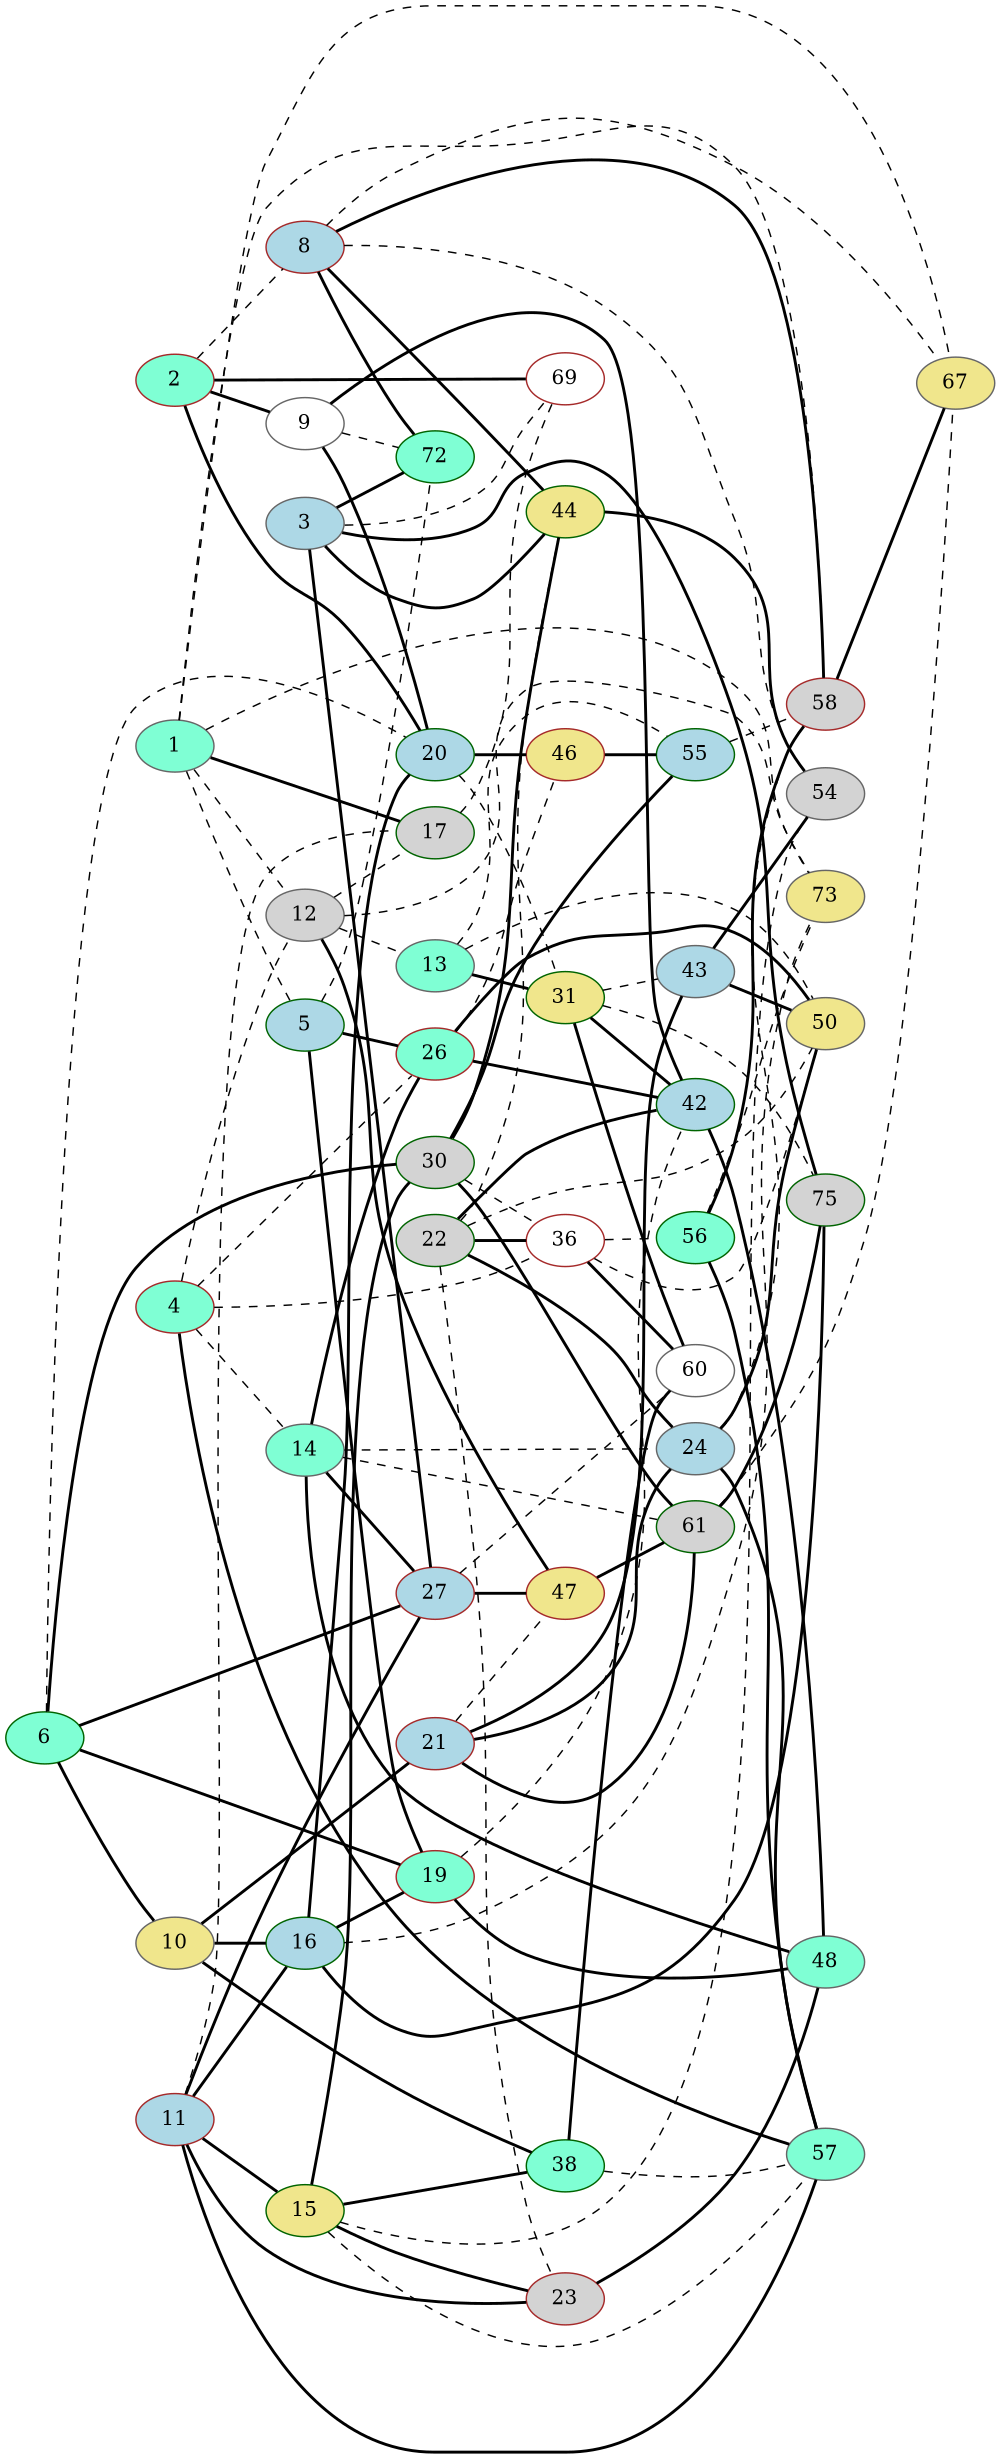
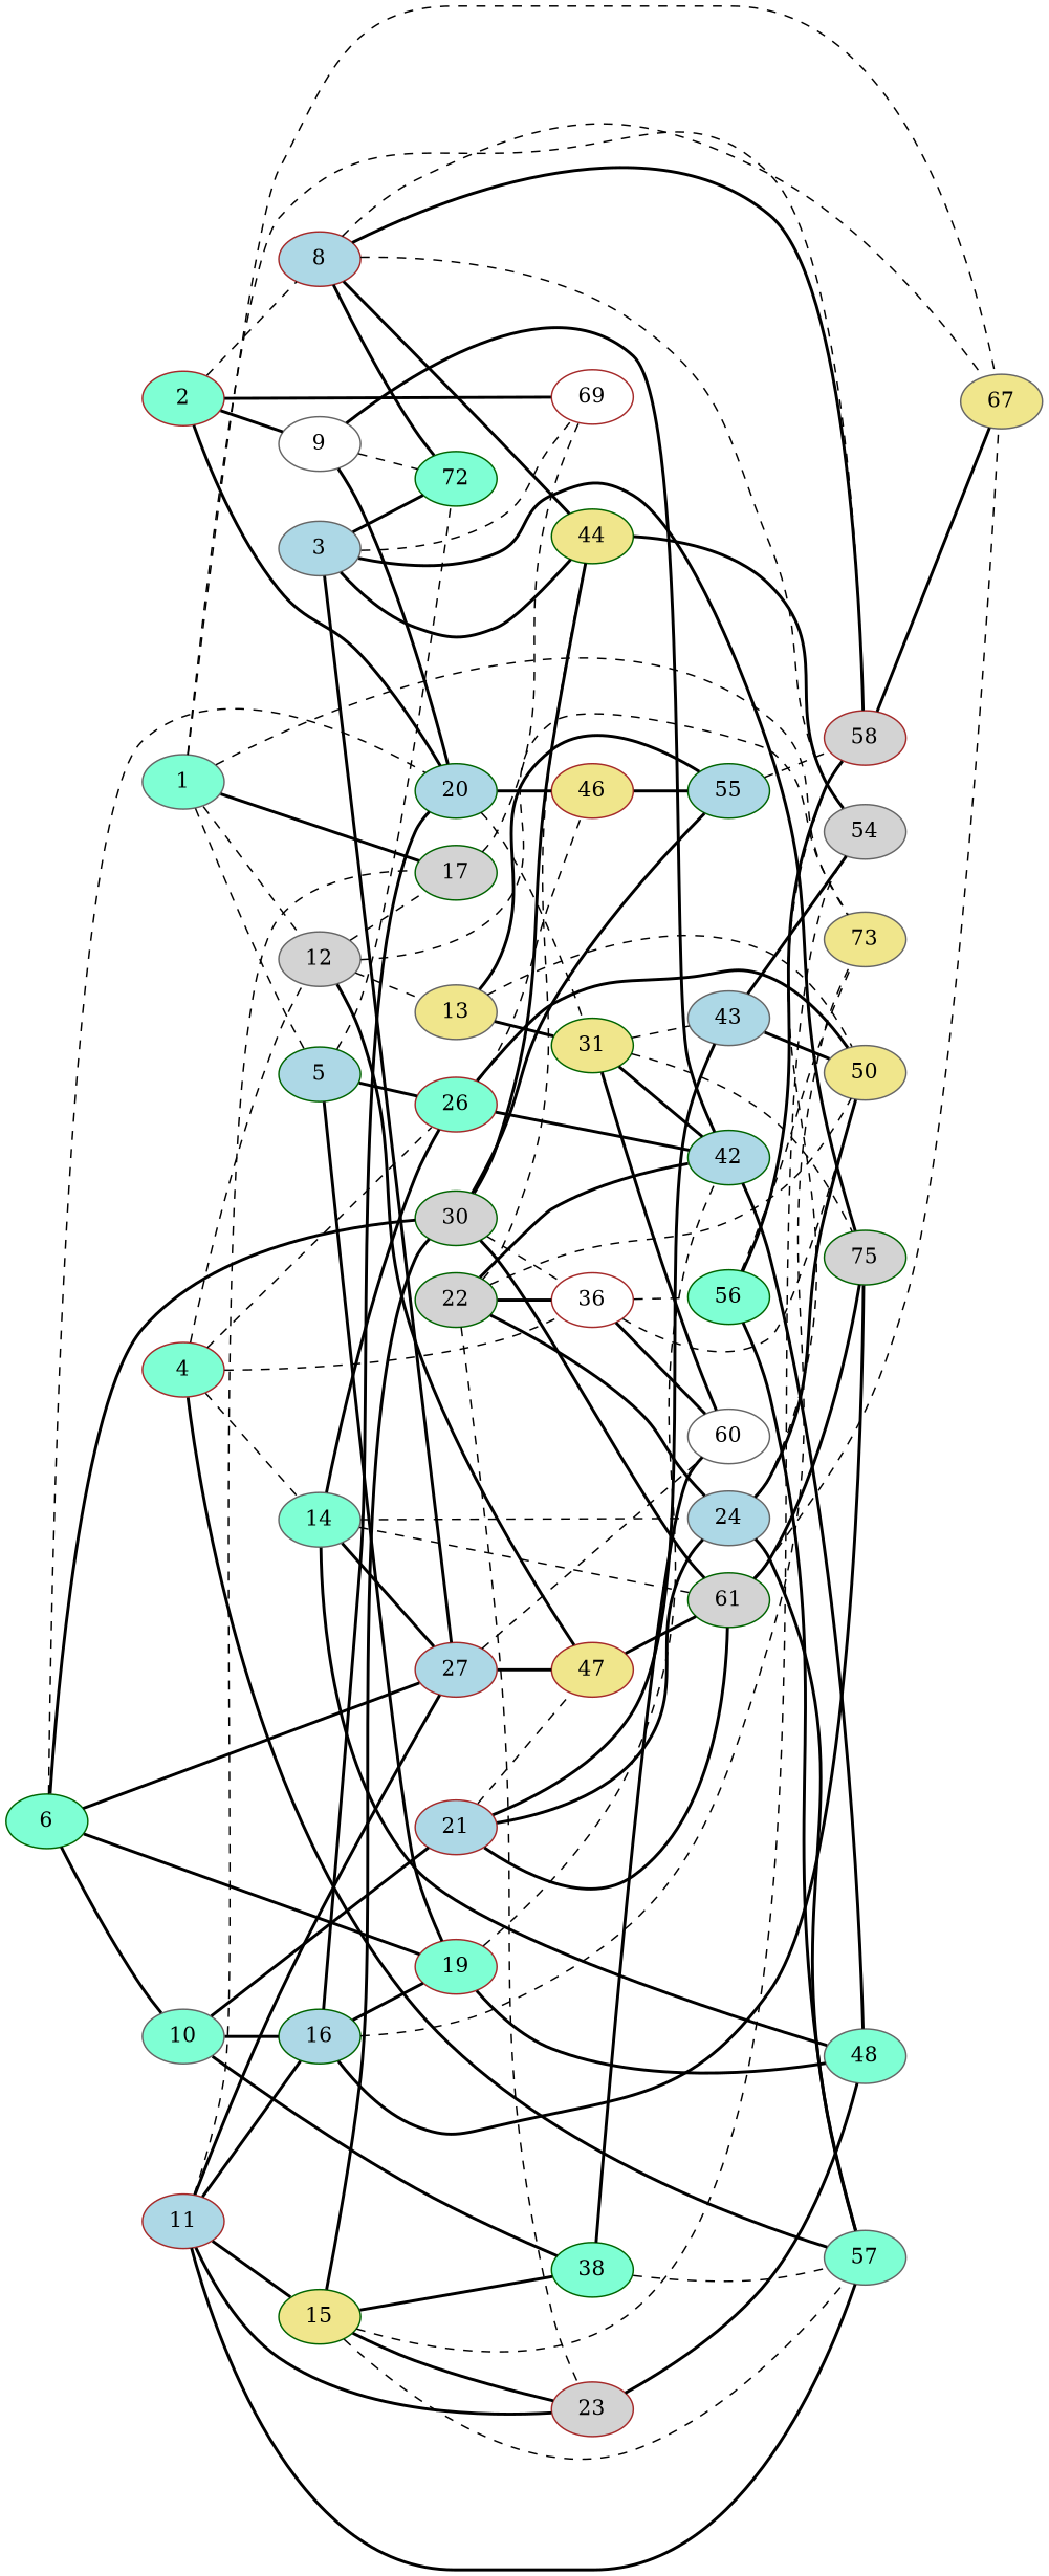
  graph {
    rankdir=LR
    node [color=darkgreen fillcolor=aquamarine style=filled]
    edge [style=bold]
    1 [color=gray40 super="+7"]
    5 [fillcolor=lightblue]
    12 [color=gray40 fillcolor=lightgrey super="+59"]
    17 [fillcolor=lightgrey]
    58 [color=brown fillcolor=lightgrey super="+65"]
    67 [color=gray40 fillcolor=khaki]
    73 [color=gray40 fillcolor=khaki]
    72
    26 [color=brown super="+28"]
    19 [color=brown super="+34"]
-   13 [color=gray40]
+   13 [color=gray40 fillcolor=khaki]
    47 [color=brown fillcolor=khaki]
    69 [color=brown fillcolor=white]
    8 [color=brown fillcolor=lightblue super="+63"]
    44 [fillcolor=khaki super="+52"]
    54 [color=gray40 fillcolor=lightgrey super="+70"]
    2 [color=brown]
    9 [color=gray40 fillcolor=white]
    20 [fillcolor=lightblue super="+32"]
    42 [fillcolor=lightblue super="+45"]
    46 [color=brown fillcolor=khaki]
    31 [fillcolor=khaki super="+33"]
    3 [color=gray40 fillcolor=lightblue super="+40"]
    27 [color=brown fillcolor=lightblue super="+49"]
    75 [fillcolor=lightgrey]
    60 [color=gray40 fillcolor=white]
    4 [color=brown super="+18"]
    14 [color=gray40 super="+39"]
    36 [color=brown fillcolor=white super="+66"]
    57 [color=gray40 super="+74"]
    24 [color=gray40 fillcolor=lightblue super="+37"]
    48 [color=gray40]
    61 [fillcolor=lightgrey super="+68"]
    50 [color=gray40 fillcolor=khaki super="+51"]
    56
    55 [fillcolor=lightblue]
    6 [super="+25"]
-   10 [color=gray40 fillcolor=khaki]
+   10 [color=gray40]
    30 [fillcolor=lightgrey super="+41"]
    16 [fillcolor=lightblue super="+71"]
    21 [color=brown fillcolor=lightblue super="+64"]
    38
    43 [color=gray40 fillcolor=lightblue]
    11 [color=brown fillcolor=lightblue super="+29"]
    15 [fillcolor=khaki super="+53"]
    23 [color=brown fillcolor=lightgrey]
    22 [fillcolor=lightgrey super="+35"]
    1 -- 5 [style=dashed]
    1 -- 12 [style=dashed]
    1 -- 17
    1 -- 58 [style=dashed]
    1 -- 67 [style=dashed]
    1 -- 73 [style=dashed]
    5 -- 72 [style=dashed]
    5 -- 26
    5 -- 19
    12 -- 17 [style=dashed]
    12 -- 73 [style=dashed]
    12 -- 13 [style=dashed]
    12 -- 47
    17 -- 69 [style=dashed]
    58 -- 67
    26 -- 42
    26 -- 46 [style=dashed]
    26 -- 50
    19 -- 42 [style=dashed]
    19 -- 48
    13 -- 31
    13 -- 50 [style=dashed]
-   13 -- 55 [style=dashed]
+   13 -- 55
    47 -- 61
    8 -- 58
    8 -- 67 [style=dashed]
    8 -- 72
    8 -- 44
    8 -- 54 [style=dashed]
    44 -- 54
    2 -- 69
    2 -- 8 [style=dashed]
    2 -- 9
    2 -- 20
    9 -- 72 [style=dashed]
    9 -- 20
    9 -- 42
    20 -- 46
    20 -- 31 [style=dashed]
    42 -- 48
    46 -- 55
    31 -- 42
    31 -- 75 [style=dashed]
    31 -- 60
    31 -- 43 [style=dashed]
    3 -- 72
    3 -- 69 [style=dashed weight=2]
    3 -- 44
    3 -- 27
    3 -- 75
    27 -- 47
    27 -- 60 [style=dashed]
    4 -- 12 [style=dashed]
    4 -- 26 [style=dashed]
    4 -- 14 [style=dashed]
    4 -- 36 [style=dashed]
    4 -- 57
    14 -- 26
    14 -- 27
    14 -- 24 [style=dashed]
    14 -- 48
    14 -- 61 [style=dashed]
    36 -- 60
    36 -- 50 [style=dashed]
    36 -- 56 [style=dashed]
    24 -- 58 [style=dashed]
    24 -- 57
    24 -- 50
    61 -- 67 [style=dashed]
    61 -- 75
    56 -- 58
    56 -- 73 [style=dashed]
    56 -- 57
    55 -- 58 [style=dashed]
    6 -- 19 [weight=2]
    6 -- 20 [style=dashed]
    6 -- 27
    6 -- 10
    6 -- 30
    10 -- 16
    10 -- 21
    10 -- 38
    30 -- 44
    30 -- 36 [style=dashed]
    30 -- 61
    30 -- 55
    16 -- 73 [style=dashed]
    16 -- 19
    16 -- 20
    16 -- 75
    21 -- 47 [style=dashed]
    21 -- 24
    21 -- 61
    21 -- 43
    38 -- 60
    38 -- 57 [style=dashed]
    43 -- 54
    43 -- 50
    11 -- 17 [style=dashed]
    11 -- 27
    11 -- 57
    11 -- 16
    11 -- 15
    11 -- 23
    15 -- 54 [style=dashed]
    15 -- 57 [style=dashed]
    15 -- 30
    15 -- 38
    15 -- 23
    23 -- 48
    22 -- 44 [style=dashed]
    22 -- 42
    22 -- 36
    22 -- 24
    22 -- 50 [style=dashed]
    22 -- 23 [style=dashed]
  }
